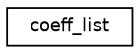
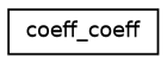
  digraph {
    rankdir=LR
-   n1 [color=black fillcolor=white fontname=Helvetica fontsize=10 height=0.2 label=coeff_list shape=record style=filled width=0.4]
+   n1 [color=black fillcolor=white fontname=Helvetica fontsize=10 height=0.2 label=coeff_coeff shape=record style=filled width=0.4]
  }
